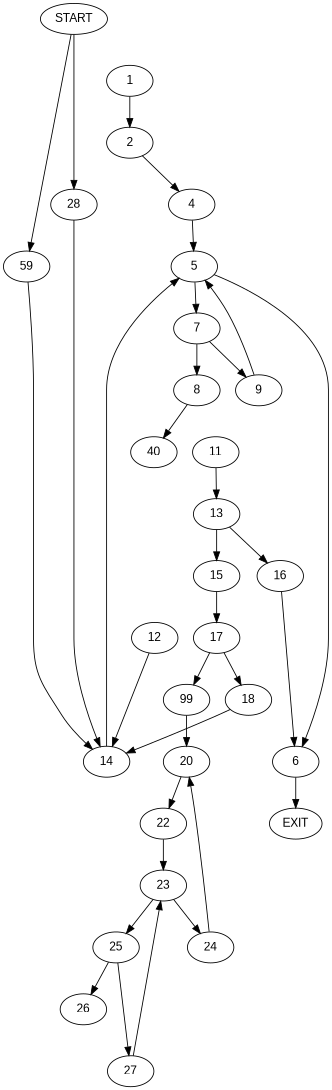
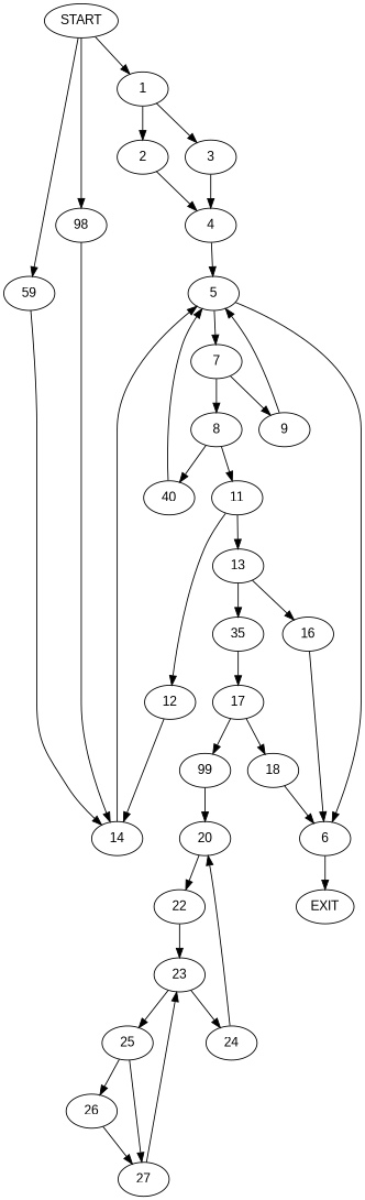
  digraph {
    fontname="Liberation Sans"
    node [fontname="Liberation Sans"]
    edge [fontname="Liberation Sans"]
    n1 [label=START]
    1
-   28
+   28 [label=98]
    n4 [label=59]
    2
+   3
    14
    n8 [label=EXIT]
    4
    5
    6
    7
    8
    9
    n15 [label=40]
    11
    12
    13
-   15
+   15 [label=35]
    16
    17
    18
    n23 [label=99]
    20
    22
    23
    24
    25
    26
    27
+   n1 -> 1
    n1 -> 28
    n1 -> n4
    1 -> 2
+   1 -> 3
    28 -> 14
    n4 -> 14
    2 -> 4
+   3 -> 4
    14 -> 5
    4 -> 5
    5 -> 6
    5 -> 7
    6 -> n8
    7 -> 8
    7 -> 9
    8 -> n15
+   8 -> 11
    9 -> 5
+   n15 -> 5
+   11 -> 12
    11 -> 13
    12 -> 14
    13 -> 15
    13 -> 16
    15 -> 17
    16 -> 6
    17 -> 18
    17 -> n23
-   18 -> 14
+   18 -> 6
    n23 -> 20
    20 -> 22
    22 -> 23
    23 -> 24
    23 -> 25
    24 -> 20
    25 -> 26
    25 -> 27
+   26 -> 27
    27 -> 23
  }
